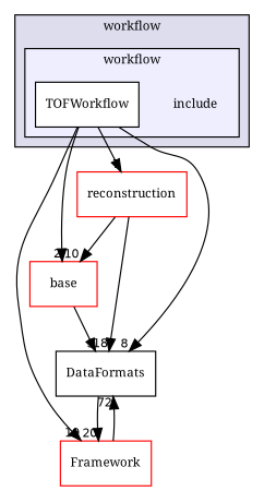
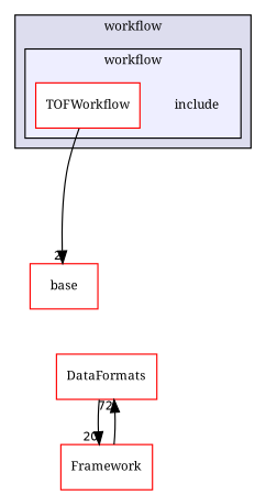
  digraph {
    compound=true
    fontname="Noto Serif"
    node [fontname="Noto Serif" fontsize=10 shape=box color=red]
    edge [labeldistance=1.5 labelfontname=Helvetica labelfontsize=10 fontname="Noto Serif"]
    n1 [label=include shape=plaintext color=""]
-   n2 [color=black fillcolor=white label=TOFWorkflow style=filled]
+   n2 [fillcolor=white label=TOFWorkflow style=filled]
    n3 [label=base]
    n4 [label=Framework]
-   n5 [label=reconstruction]
-   n6 [color=black label=DataFormats]
+   n6 [label=DataFormats]
    subgraph cluster_1 {
      bgcolor="#ddddee"
      fontsize=10
      label=workflow
      pencolor=black
      subgraph cluster_2 {
        bgcolor="#eeeeff"
        fontsize=10
        pencolor=black
        n1
        n2
      }
    }
    n2 -> n3 [headlabel=2]
-   n2 -> n4 [headlabel=19]
-   n2 -> n5 [headlabel=7]
-   n2 -> n6 [headlabel=8]
-   n3 -> n6 [headlabel=3]
    n4 -> n6 [headlabel=72]
-   n5 -> n3 [headlabel=10]
-   n5 -> n6 [headlabel=18]
    n6 -> n4 [headlabel=20]
  }
